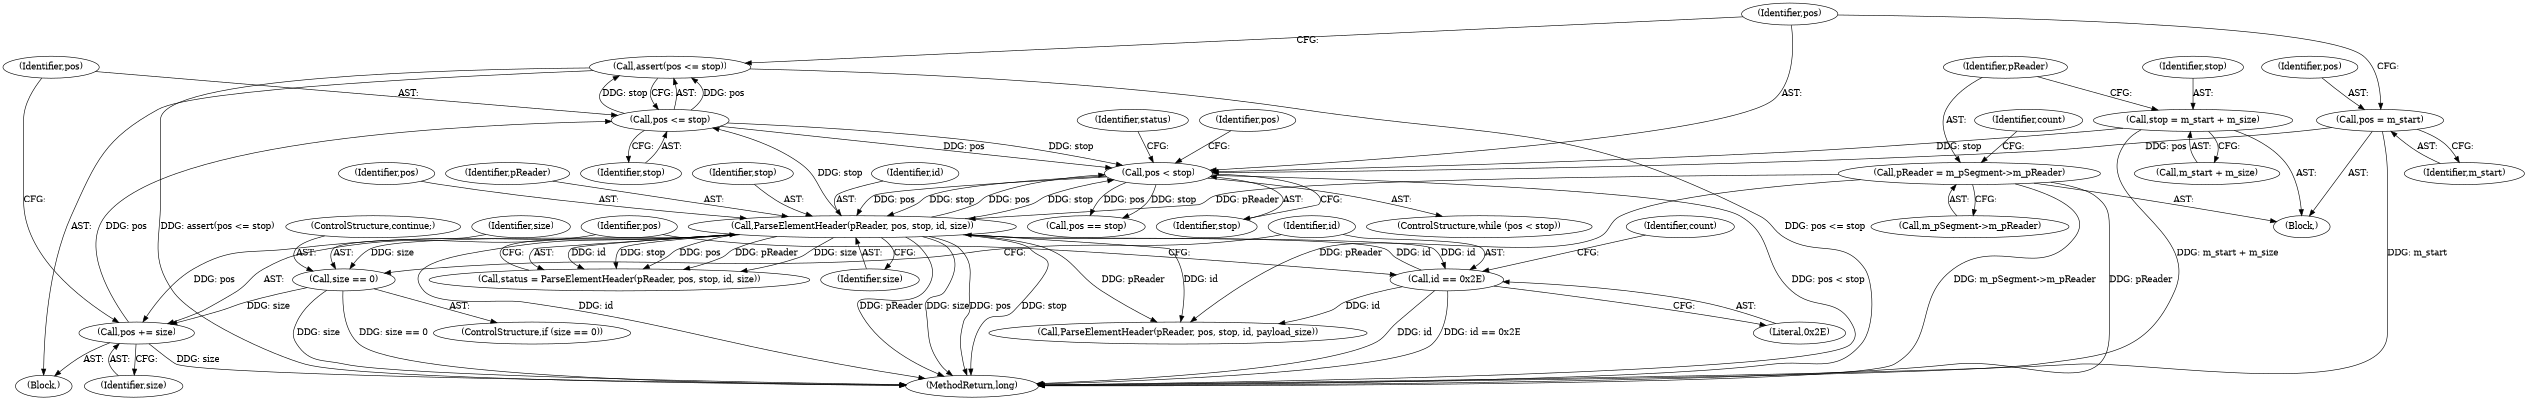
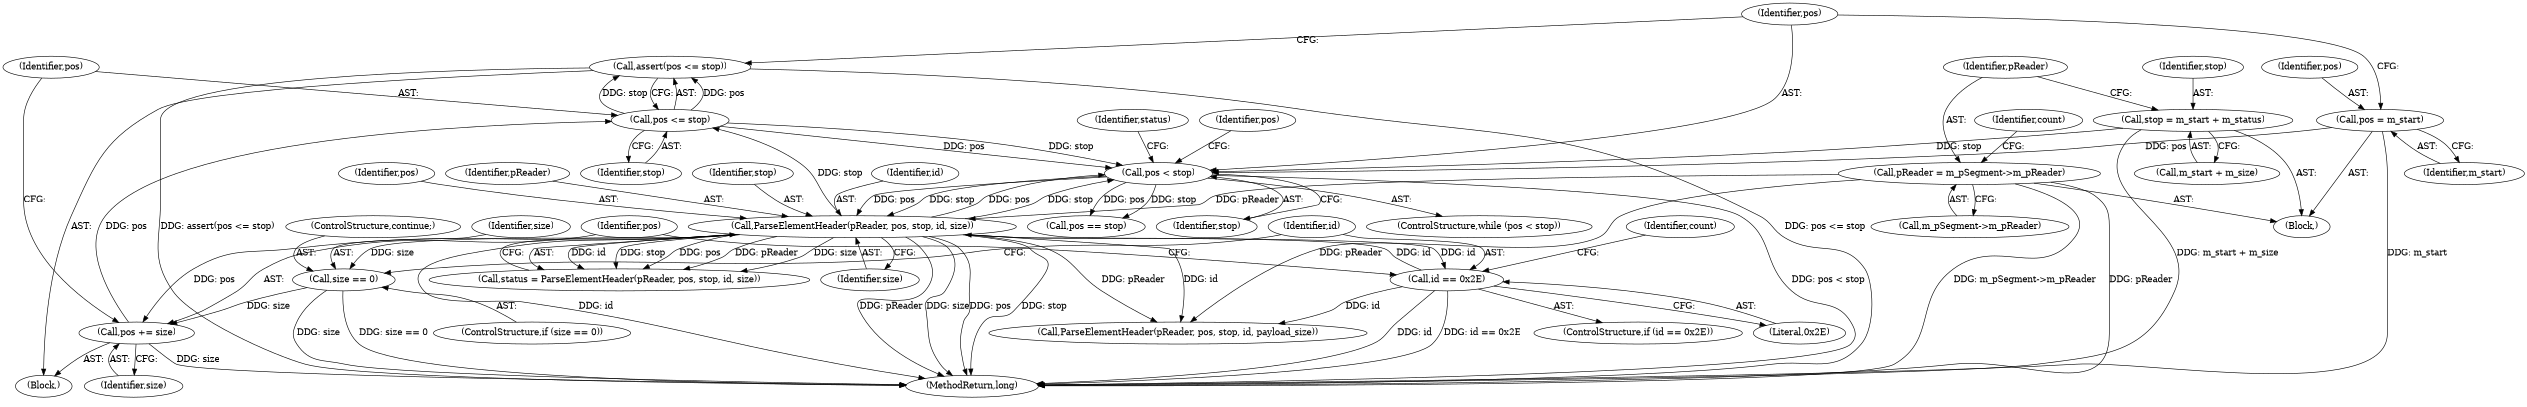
  digraph {
    n1 [label="(Call,assert(pos <= stop))"]
    n2 [label="(Call,pos <= stop)"]
    n3 [label="(MethodReturn,long)"]
    n4 [label="(Block,)"]
    n5 [label="(Call,pos < stop)"]
    n6 [label="(Identifier,stop)"]
    n7 [label="(Call,ParseElementHeader(pReader, pos, stop, id, size))"]
    n8 [label="(Call,pos == stop)"]
    n9 [label="(Identifier,stop)"]
    n10 [label="(ControlStructure,while (pos < stop))"]
    n11 [label="(Call,pos += size)"]
    n12 [label="(Identifier,size)"]
    n13 [label="(Call,size == 0)"]
    n14 [label="(ControlStructure,if (size == 0))"]
    n15 [label="(Call,id == 0x2E)"]
    n16 [label="(Call,ParseElementHeader(pReader, pos, stop, id, payload_size))"]
    n17 [label="(Call,status = ParseElementHeader(pReader, pos, stop, id, size))"]
    n18 [label="(Identifier,size)"]
    n19 [label="(Literal,0x2E)"]
+   n20 [label="(ControlStructure,if (id == 0x2E))"]
    n21 [label="(Call,pReader = m_pSegment->m_pReader)"]
    n22 [label="(Block,)"]
    n23 [label="(Call,m_pSegment->m_pReader)"]
    n24 [label="(Call,pos = m_start)"]
    n25 [label="(Identifier,m_start)"]
-   n26 [label="(Call,stop = m_start + m_size)"]
+   n26 [label="(Call,stop = m_start + m_status)"]
    n27 [label="(Call,m_start + m_size)"]
    n28 [label="(Identifier,id)"]
    n29 [label="(Identifier,pos)"]
    n30 [label="(Identifier,status)"]
    n31 [label="(Identifier,pos)"]
    n32 [label="(Identifier,id)"]
    n33 [label="(Identifier,count)"]
    n34 [label="(Identifier,stop)"]
    n35 [label="(Identifier,pos)"]
    n36 [label="(Identifier,pReader)"]
    n37 [label="(Identifier,count)"]
    n38 [label="(Identifier,pos)"]
    n39 [label="(Identifier,size)"]
    n40 [label="(Identifier,pReader)"]
    n41 [label="(Identifier,pos)"]
    n42 [label="(Identifier,stop)"]
    n43 [label="(ControlStructure,continue;)"]
    n44 [label="(Identifier,pos)"]
    n1 -> n2 [label="CFG: "]
    n1 -> n3 [label="DDG: pos <= stop"]
    n1 -> n3 [label="DDG: assert(pos <= stop)"]
    n1 -> n4 [label="AST: "]
    n2 -> n1 [label="AST: "]
    n2 -> n1 [label="DDG: pos"]
    n2 -> n1 [label="DDG: stop"]
    n2 -> n5 [label="DDG: pos"]
    n2 -> n5 [label="DDG: stop"]
    n2 -> n6 [label="CFG: "]
    n5 -> n3 [label="DDG: pos < stop"]
    n5 -> n7 [label="DDG: pos"]
    n5 -> n7 [label="DDG: stop"]
    n5 -> n8 [label="DDG: pos"]
    n5 -> n8 [label="DDG: stop"]
    n5 -> n9 [label="CFG: "]
    n5 -> n10 [label="AST: "]
    n6 -> n2 [label="AST: "]
    n7 -> n2 [label="DDG: stop"]
    n7 -> n3 [label="DDG: size"]
    n7 -> n3 [label="DDG: pos"]
    n7 -> n3 [label="DDG: stop"]
    n7 -> n3 [label="DDG: id"]
    n7 -> n3 [label="DDG: pReader"]
    n7 -> n5 [label="DDG: pos"]
    n7 -> n5 [label="DDG: stop"]
    n7 -> n11 [label="DDG: pos"]
    n7 -> n13 [label="DDG: size"]
    n7 -> n15 [label="DDG: id"]
    n7 -> n16 [label="DDG: pReader"]
    n7 -> n16 [label="DDG: id"]
    n7 -> n17 [label="AST: "]
    n7 -> n17 [label="DDG: id"]
    n7 -> n17 [label="DDG: stop"]
    n7 -> n17 [label="DDG: pos"]
    n7 -> n17 [label="DDG: pReader"]
    n7 -> n17 [label="DDG: size"]
    n7 -> n18 [label="CFG: "]
    n9 -> n5 [label="AST: "]
    n11 -> n2 [label="DDG: pos"]
    n11 -> n3 [label="DDG: size"]
    n11 -> n4 [label="AST: "]
    n11 -> n12 [label="CFG: "]
    n12 -> n11 [label="AST: "]
    n13 -> n3 [label="DDG: size"]
    n13 -> n3 [label="DDG: size == 0"]
    n13 -> n11 [label="DDG: size"]
-   n13 -> n14 [label="AST: "]
+   n14 -> n13 [label="AST: "]
    n15 -> n3 [label="DDG: id"]
    n15 -> n3 [label="DDG: id == 0x2E"]
    n15 -> n7 [label="DDG: id"]
    n15 -> n16 [label="DDG: id"]
    n15 -> n19 [label="CFG: "]
+   n15 -> n20 [label="AST: "]
    n17 -> n7 [label="CFG: "]
    n18 -> n7 [label="AST: "]
    n19 -> n15 [label="AST: "]
    n21 -> n3 [label="DDG: pReader"]
    n21 -> n3 [label="DDG: m_pSegment->m_pReader"]
    n21 -> n7 [label="DDG: pReader"]
    n21 -> n16 [label="DDG: pReader"]
    n21 -> n22 [label="AST: "]
    n21 -> n23 [label="CFG: "]
    n23 -> n21 [label="AST: "]
    n24 -> n3 [label="DDG: m_start"]
    n24 -> n5 [label="DDG: pos"]
    n24 -> n22 [label="AST: "]
    n24 -> n25 [label="CFG: "]
    n25 -> n24 [label="AST: "]
    n26 -> n3 [label="DDG: m_start + m_size"]
    n26 -> n5 [label="DDG: stop"]
    n26 -> n22 [label="AST: "]
    n26 -> n27 [label="CFG: "]
    n27 -> n26 [label="AST: "]
    n28 -> n7 [label="AST: "]
    n29 -> n7 [label="AST: "]
    n30 -> n5 [label="CFG: "]
    n31 -> n2 [label="AST: "]
    n31 -> n11 [label="CFG: "]
    n32 -> n13 [label="CFG: "]
    n32 -> n15 [label="AST: "]
    n33 -> n15 [label="CFG: "]
    n34 -> n26 [label="AST: "]
    n35 -> n24 [label="AST: "]
    n36 -> n7 [label="AST: "]
    n37 -> n21 [label="CFG: "]
    n38 -> n5 [label="CFG: "]
    n39 -> n13 [label="AST: "]
    n40 -> n21 [label="AST: "]
    n40 -> n26 [label="CFG: "]
    n41 -> n1 [label="CFG: "]
    n41 -> n5 [label="AST: "]
    n41 -> n24 [label="CFG: "]
    n42 -> n7 [label="AST: "]
    n43 -> n13 [label="AST: "]
    n44 -> n11 [label="AST: "]
    n44 -> n15 [label="CFG: "]
  }
